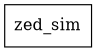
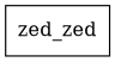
  digraph {
-   n1 [label=zed_sim shape=box]
+   n1 [label=zed_zed shape=box]
  }
